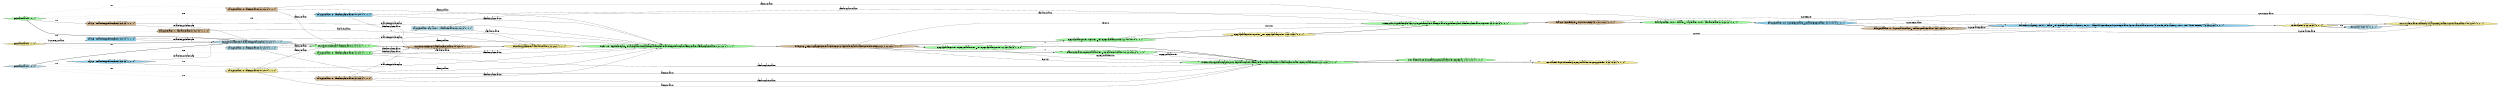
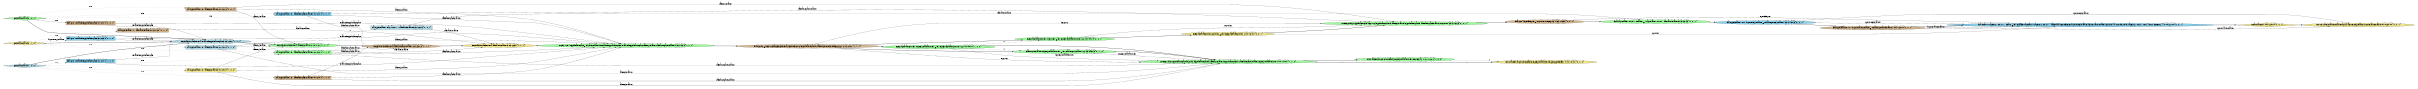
  digraph {
    rankdir=LR
    node [fillcolor=palegreen shape=ellipse style=filled]
    edge [style=solid]
    n1 [label="Preconditions.checkNotNull(safeKeySerializer)@@@4@@@['1', '1', '1']"]
    n2 [fillcolor=tan label="Preconditions.checkNotNull(safeNamespaceSerializer)@@@5@@@['1', '1', '1']"]
    n3 [fillcolor=khaki label="Preconditions.checkNotNull(safeValueSerializer)@@@6@@@['1', '1', '1']"]
    n4 [fillcolor=skyblue label="final byte(( serializedKeyAndNamespace@@@2@@@['0', '1', '0']" shape=box]
    n5 [label="Tuple2<K,N> keyAndNamespace = KvStateSerializer.deserializeKeyAndNamespace(serializedKeyAndNamespace,safeKeySerializer,safeNamespaceSerializer)@@@7@@@['1', '1', '1']"]
    n6 [fillcolor=lightblue label="Preconditions.checkNotNull(serializedKeyAndNamespace)@@@3@@@['1', '1', '1']"]
    n7 [fillcolor=tan label="int keyGroup = KeyGroupRangeAssignment.assignToKeyGroup(keyAndNamespace.f0,backend.getNumberOfKeyGroups())@@@8@@@['1', '1', '1']"]
    n8 [fillcolor=skyblue label="final Iterator<Map.Entry<UK,UV>> iterator = new RocksDBMapIterator<Map.Entry<UK,UV>>(backend.db,keyPrefixBytes,dupUserKeySerializer,dupUserValueSerializer,inputView){@Override public Map.Entry<UK,UV> next(){return nextEntry()}}@@@16@@@['0', '0', '1']"]
    n9 [fillcolor=khaki label="!iterator.hasNext()@@@22@@@['0', '0', '1']" shape=diamond]
-   n10 [fillcolor=lightblue label="return null@@@23@@@['0', '0', '1']"]
    n11 [fillcolor=khaki label="return KvStateSerializer.serializeMap(null,dupUserKeySerializer,dupUserValueSerializer)@@@25@@@['0', '0', '1']"]
    n12 [label="writeKeyWithGroupAndNamespace(keyGroup,keyAndNamespace.f0,safeKeySerializer,keyAndNamespace.f1,safeNamespaceSerializer,tmpKeySerializationView)@@@10@@@['1', '1', '0']"]
    n13 [label="ByteArrayDataOutputView outputView = new ByteArrayDataOutputView(128)@@@9@@@['0', '0', '1']"]
    n14 [label="writeKeyWithGroupAndNamespace(keyGroup,keyAndNamespace.f0,safeKeySerializer,keyAndNamespace.f1,safeNamespaceSerializer,outputView)@@@11@@@['0', '0', '1']"]
    n15 [label="ByteArrayDataOutputView tmpKeySerializationView = new ByteArrayDataOutputView(128)@@@9@@@['1', '0', '0']"]
    n16 [label="DataOutputSerializer tmpKeySerializationView = new DataOutputSerializer(128)@@@9@@@['0', '1', '0']"]
    n17 [label="return backend.db.get(columnFamily,tmpKeySerializationView.toByteArray())@@@11@@@['1', '0', '0']"]
    n18 [fillcolor=khaki label="return backend.db.get(columnFamily,tmpKeySerializationView.getCopyOfBuffer())@@@11@@@['0', '1', '0']"]
    n19 [fillcolor=lightblue label="getSerializedValue['1', '0', '0']" shape=diamond]
    n20 [label="final TypeSerializer<N> safeNamespaceSerializer@@@2@@@['1', '1', '0']" shape=box]
-   n21 [fillcolor=skyblue label="final byte(( serializedKeyAndNamespace@@@2@@@['1', '0', '0']" shape=diamond]
+   n21 [fillcolor=skyblue label="final byte(( serializedKeyAndNamespace@@@2@@@['1', '0', '0']" shape=box]
    n22 [fillcolor=tan label="final TypeSerializer<N> safeNamespaceSerializer@@@2@@@['1', '0', '0']" shape=box]
    n23 [fillcolor=khaki label="final TypeSerializer<K> safeKeySerializer@@@2@@@['1', '0', '0']" shape=box]
    n24 [fillcolor=lightblue label="final TypeSerializer<Map<UK,UV>> safeValueSerializer@@@2@@@['0', '0', '1']" shape=box]
    n25 [label="final MapSerializer<UK,UV> serializer = (MapSerializer<UK,UV>)safeValueSerializer@@@13@@@['0', '0', '1']"]
    n26 [fillcolor=tan label="final byte(( serializedKeyAndNamespace@@@2@@@['0', '0', '1']" shape=box]
    n27 [fillcolor=khaki label="ByteArrayDataInputView inputView = new ByteArrayDataInputView()@@@10@@@['0', '0', '1']"]
    n28 [fillcolor=tan label="final byte(( keyPrefixBytes = outputView.toByteArray()@@@12@@@['0', '0', '1']"]
    n29 [label="getSerializedValue['0', '0', '1']" shape=diamond]
    n30 [fillcolor=skyblue label="final TypeSerializer<N> safeNamespaceSerializer@@@2@@@['0', '0', '1']" shape=box]
    n31 [fillcolor=tan label="final TypeSerializer<K> safeKeySerializer@@@2@@@['0', '0', '1']" shape=box]
    n32 [fillcolor=tan label="final TypeSerializer<V> safeValueSerializer@@@2@@@['0', '1', '0']" shape=box]
    n33 [fillcolor=skyblue label="final TypeSerializer<UK> dupUserKeySerializer = serializer.getKeySerializer()@@@14@@@['0', '0', '1']"]
    n34 [fillcolor=tan label="final TypeSerializer<UV> dupUserValueSerializer = serializer.getValueSerializer()@@@15@@@['0', '0', '1']"]
    n35 [fillcolor=khaki label="getSerializedValue['0', '1', '0']" shape=diamond]
    n36 [fillcolor=lightblue label="final TypeSerializer<K> safeKeySerializer@@@2@@@['0', '1', '0']" shape=box]
    n1 -> n2 [style=bold]
    n2 -> n3 [style=bold]
    n3 -> n5 [style=bold]
    n4 -> n5 [label=serializedKeyAndNamespace]
    n4 -> n6 [label=serializedKeyAndNamespace]
    n5 -> n7 [style=bold]
    n6 -> n1 [style=bold]
    n7 -> n12 [label=keyGroup]
    n7 -> n13 [style=bold]
    n7 -> n14 [label=keyGroup]
    n7 -> n15 [style=bold]
    n7 -> n16 [style=bold]
    n8 -> n9 [style=bold]
-   n9 -> n10 [style=bold]
-   n9 -> n10 [label=true style=dotted]
    n9 -> n11 [style=bold]
-   n10 -> n11 [style=bold]
    n12 -> n17 [style=bold]
    n12 -> n18 [style=bold]
    n13 -> n14 [label=outputView]
    n13 -> n27 [style=bold]
    n14 -> n28 [style=bold]
    n15 -> n12 [label=tmpKeySerializationView]
    n15 -> n12 [style=bold]
    n15 -> n13 [label=0 style=dashed]
    n15 -> n16 [label=0 style=dashed]
    n16 -> n12 [style=bold]
    n16 -> n12 [label=tmpKeySerializationView]
    n17 -> n18 [label=0 style=dashed]
    n19 -> n6 [style=bold]
    n19 -> n20 [label=true style=dotted]
    n19 -> n21 [label=true style=dotted]
    n19 -> n22 [label=true style=dotted]
    n19 -> n23 [label=true style=dotted]
    n20 -> n2 [label=safeNamespaceSerializer]
    n20 -> n3 [label=safeValueSerializer]
    n20 -> n5 [label=safeNamespaceSerializer]
    n20 -> n12 [label=safeNamespaceSerializer]
    n20 -> n24 [label=0 style=dashed]
    n21 -> n5 [label=serializedKeyAndNamespace]
    n21 -> n6 [label=serializedKeyAndNamespace]
    n22 -> n2 [label=safeNamespaceSerializer]
    n22 -> n5 [label=safeNamespaceSerializer]
    n22 -> n12 [label=safeNamespaceSerializer]
    n23 -> n1 [label=safeKeySerializer]
    n23 -> n5 [label=safeKeySerializer]
    n23 -> n12 [label=safeKeySerializer]
    n24 -> n3 [label=safeValueSerializer]
    n24 -> n25 [label=safeValueSerializer]
    n25 -> n33 [style=bold]
    n26 -> n5 [label=serializedKeyAndNamespace]
    n26 -> n6 [label=serializedKeyAndNamespace]
    n27 -> n8 [label=inputView]
    n27 -> n14 [style=bold]
    n28 -> n8 [label=keyPrefixBytes]
    n28 -> n25 [style=bold]
    n29 -> n6 [style=bold]
    n29 -> n24 [label=true style=dotted]
    n29 -> n26 [label=true]
    n29 -> n30 [label=true style=dotted]
    n29 -> n31 [label=true style=dotted]
    n30 -> n2 [label=safeNamespaceSerializer]
    n30 -> n5 [label=safeNamespaceSerializer]
    n30 -> n14 [label=safeNamespaceSerializer]
    n31 -> n1 [label=safeKeySerializer]
    n31 -> n5 [label=safeKeySerializer]
    n31 -> n14 [label=safeKeySerializer]
    n32 -> n3 [label=safeValueSerializer]
    n33 -> n8 [label=dupUserKeySerializer]
    n33 -> n11 [label=dupUserKeySerializer]
    n33 -> n34 [style=bold]
    n34 -> n8 [label=dupUserValueSerializer]
    n34 -> n8 [style=bold]
    n34 -> n11 [label=dupUserValueSerializer]
    n35 -> n4 [label=dupUserKeySerializer style=dotted]
    n35 -> n6 [style=bold]
    n35 -> n20 [label=true style=dotted]
    n35 -> n32 [label=true style=dotted]
    n35 -> n36 [label=true style=dotted]
    n36 -> n1 [label=safeKeySerializer]
    n36 -> n5 [label=safeKeySerializer]
    n36 -> n12 [label=safeKeySerializer]
  }
